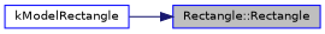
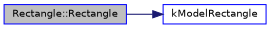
  digraph {
    rankdir=LR
    node [color=blue fontname=Helvetica fontsize=10 shape=record style=filled]
    n1 [fillcolor=grey75 fontcolor=black height=0.2 label="Rectangle::Rectangle" width=0.4]
    n2 [fillcolor=white height=0.2 label=kModelRectangle width=0.4]
-   n2 -> n1 [color=midnightblue fontname=Helvetica fontsize=10 labelfontname=Helvetica labelfontsize=10 style=solid]
+   n1 -> n2 [color=midnightblue fontname=Helvetica fontsize=10 labelfontname=Helvetica labelfontsize=10 style=solid]
  }
